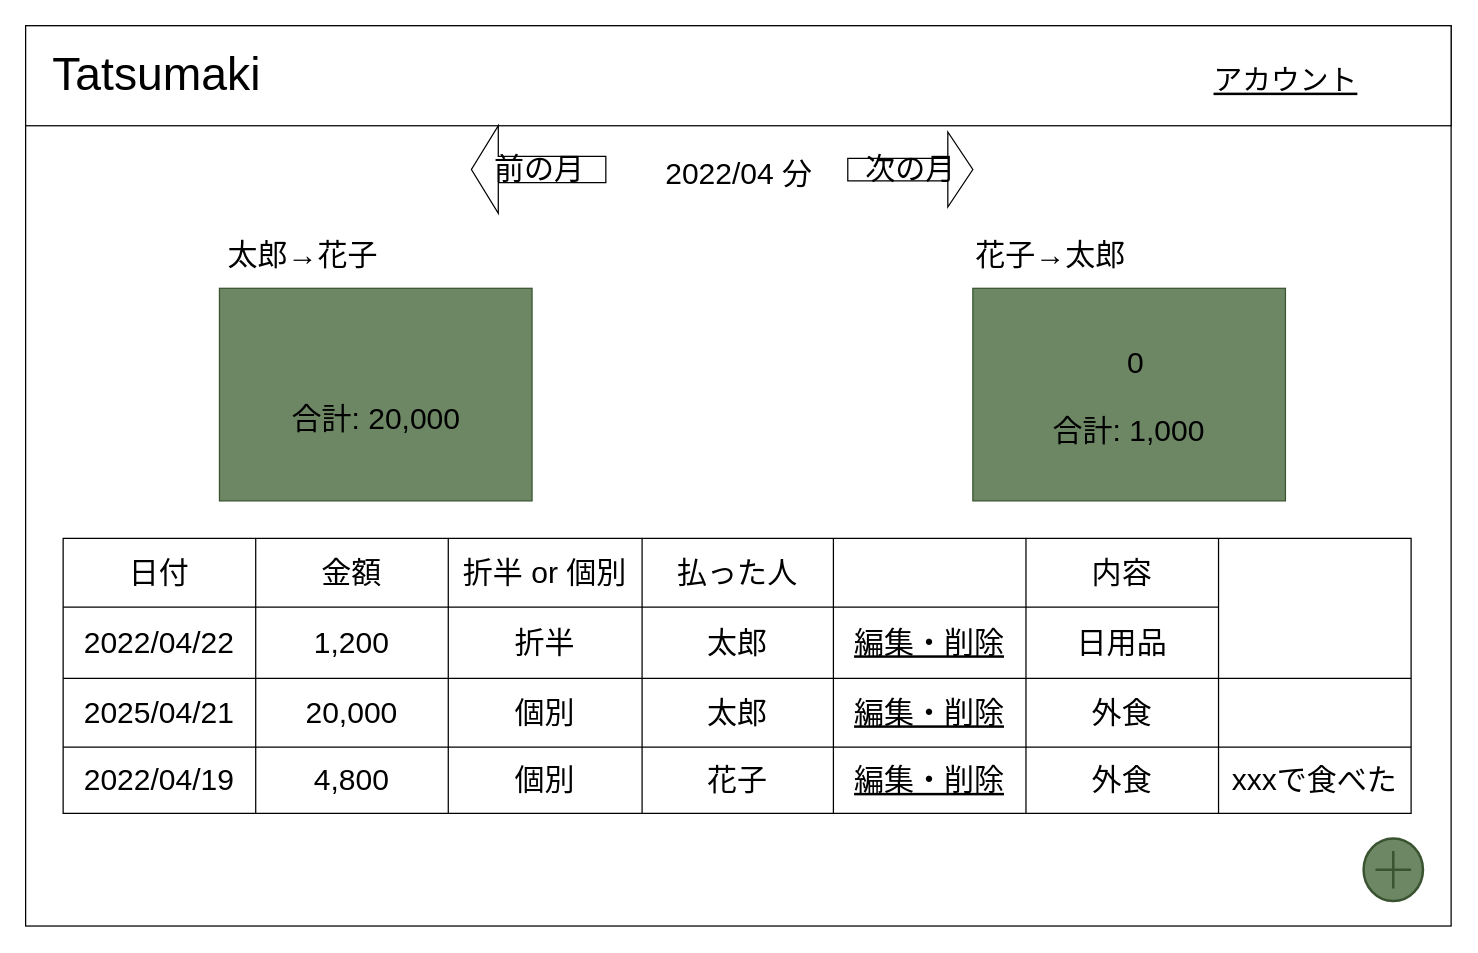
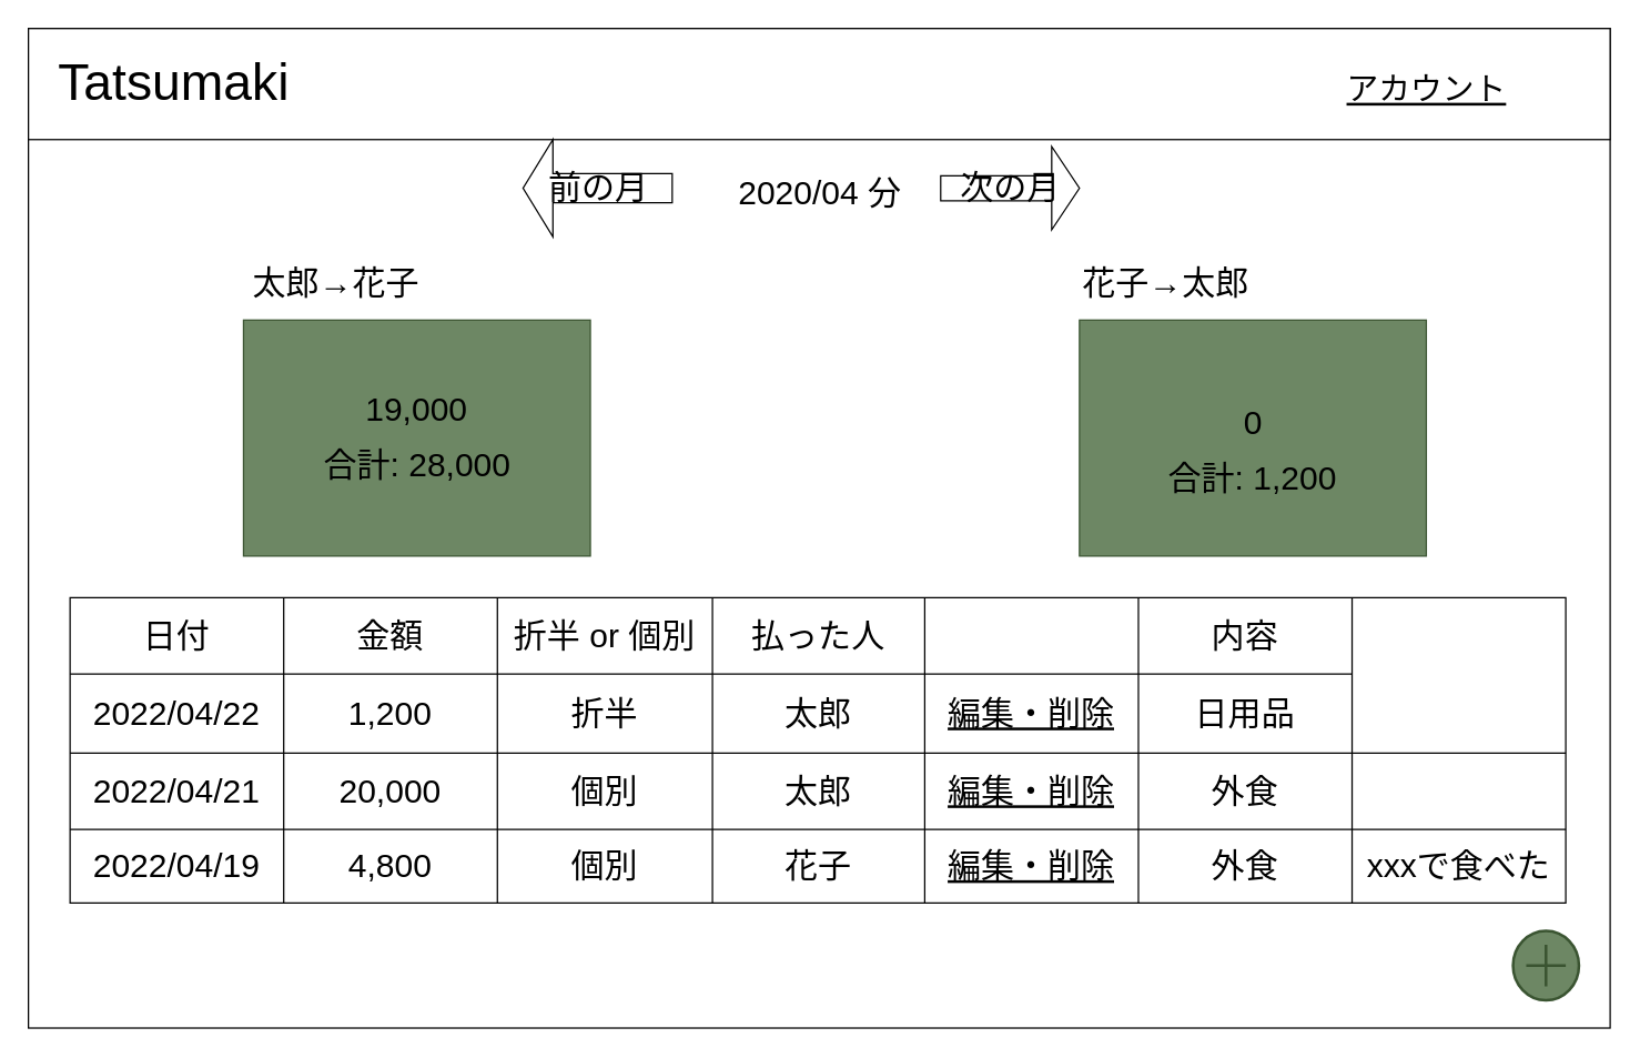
  <mxCell id="0" />
  <mxCell id="1" parent="0" />
  <mxCell id="2" value="" style="rounded=0;whiteSpace=wrap;html=1;" parent="1" vertex="1"><mxGeometry x="20" y="20" width="1140" height="720" as="geometry" /></mxCell>
  <mxCell id="3" value="" style="rounded=0;whiteSpace=wrap;html=1;" parent="1" vertex="1"><mxGeometry x="20" y="20" width="1140" height="80" as="geometry" /></mxCell>
  <mxCell id="4" value="Tatsumaki" style="text;html=1;strokeColor=none;fillColor=none;align=center;verticalAlign=middle;whiteSpace=wrap;rounded=0;fontSize=37;" parent="1" vertex="1"><mxGeometry x="30" y="40" width="190" height="40" as="geometry" /></mxCell>
  <mxCell id="5" value="&lt;font style=&quot;font-size: 23px&quot;&gt;&lt;u&gt;アカウント&lt;/u&gt;&lt;/font&gt;" style="text;html=1;strokeColor=none;fillColor=none;align=center;verticalAlign=middle;whiteSpace=wrap;rounded=0;fontSize=37;" parent="1" vertex="1"><mxGeometry x="958" y="40" width="140" height="40" as="geometry" /></mxCell>
  <mxCell id="6" value="&lt;font style=&quot;font-size: 24px&quot;&gt;太郎→花子&lt;/font&gt;" style="text;html=1;strokeColor=none;fillColor=none;align=left;verticalAlign=middle;whiteSpace=wrap;rounded=0;fontSize=37;" parent="1" vertex="1"><mxGeometry x="180" y="180" width="190" height="40" as="geometry" /></mxCell>
  <mxCell id="7" value="&lt;font style=&quot;font-size: 24px&quot;&gt;花子→太郎&lt;/font&gt;" style="text;html=1;strokeColor=none;fillColor=none;align=left;verticalAlign=middle;whiteSpace=wrap;rounded=0;fontSize=37;" parent="1" vertex="1"><mxGeometry x="777.5" y="180" width="190" height="40" as="geometry" /></mxCell>
  <mxCell id="8" value="" style="shape=table;html=1;whiteSpace=wrap;startSize=0;container=1;collapsible=0;childLayout=tableLayout;fontSize=24;" parent="1" vertex="1"><mxGeometry x="50" y="430" width="1078" height="220" as="geometry" /></mxCell>
  <mxCell id="9" value="" style="shape=partialRectangle;html=1;whiteSpace=wrap;collapsible=0;dropTarget=0;pointerEvents=0;fillColor=none;top=0;left=0;bottom=0;right=0;points=[[0,0.5],[1,0.5]];portConstraint=eastwest;fontSize=24;" parent="8" vertex="1"><mxGeometry width="1078" height="55" as="geometry" /></mxCell>
  <mxCell id="10" value="日付" style="shape=partialRectangle;html=1;whiteSpace=wrap;connectable=0;fillColor=none;top=0;left=0;bottom=0;right=0;overflow=hidden;pointerEvents=1;fontSize=24;" parent="9" vertex="1"><mxGeometry width="154" height="55" as="geometry"><mxRectangle width="154" height="55" as="alternateBounds" /></mxGeometry></mxCell>
  <mxCell id="11" value="金額" style="shape=partialRectangle;html=1;whiteSpace=wrap;connectable=0;fillColor=none;top=0;left=0;bottom=0;right=0;overflow=hidden;pointerEvents=1;fontSize=24;" parent="9" vertex="1"><mxGeometry x="154" width="154" height="55" as="geometry"><mxRectangle width="154" height="55" as="alternateBounds" /></mxGeometry></mxCell>
  <mxCell id="12" value="折半 or 個別" style="shape=partialRectangle;html=1;whiteSpace=wrap;connectable=0;fillColor=none;top=0;left=0;bottom=0;right=0;overflow=hidden;pointerEvents=1;fontSize=24;" parent="9" vertex="1"><mxGeometry x="308" width="155" height="55" as="geometry"><mxRectangle width="155" height="55" as="alternateBounds" /></mxGeometry></mxCell>
  <mxCell id="13" value="払った人" style="shape=partialRectangle;html=1;whiteSpace=wrap;connectable=0;fillColor=none;top=0;left=0;bottom=0;right=0;overflow=hidden;pointerEvents=1;fontSize=24;" parent="9" vertex="1"><mxGeometry x="463" width="153" height="55" as="geometry"><mxRectangle width="153" height="55" as="alternateBounds" /></mxGeometry></mxCell>
  <mxCell id="14" style="shape=partialRectangle;html=1;whiteSpace=wrap;connectable=0;fillColor=none;top=0;left=0;bottom=0;right=0;overflow=hidden;pointerEvents=1;fontSize=24;" parent="9" vertex="1"><mxGeometry x="616" width="154" height="55" as="geometry"><mxRectangle width="154" height="55" as="alternateBounds" /></mxGeometry></mxCell>
  <mxCell id="15" value="内容" style="shape=partialRectangle;html=1;whiteSpace=wrap;connectable=0;fillColor=none;top=0;left=0;bottom=0;right=0;overflow=hidden;pointerEvents=1;fontSize=24;" vertex="1" parent="9"><mxGeometry x="770" width="154" height="55" as="geometry"><mxRectangle width="154" height="55" as="alternateBounds" /></mxGeometry></mxCell>
  <mxCell id="16" value="" style="shape=partialRectangle;html=1;whiteSpace=wrap;collapsible=0;dropTarget=0;pointerEvents=0;fillColor=none;top=0;left=0;bottom=0;right=0;points=[[0,0.5],[1,0.5]];portConstraint=eastwest;fontSize=24;" parent="8" vertex="1"><mxGeometry y="55" width="1078" height="57" as="geometry" /></mxCell>
  <mxCell id="17" value="2022/04/22" style="shape=partialRectangle;html=1;whiteSpace=wrap;connectable=0;fillColor=none;top=0;left=0;bottom=0;right=0;overflow=hidden;pointerEvents=1;fontSize=24;" parent="16" vertex="1"><mxGeometry width="154" height="57" as="geometry"><mxRectangle width="154" height="57" as="alternateBounds" /></mxGeometry></mxCell>
  <mxCell id="18" value="1,200" style="shape=partialRectangle;html=1;whiteSpace=wrap;connectable=0;fillColor=none;top=0;left=0;bottom=0;right=0;overflow=hidden;pointerEvents=1;fontSize=24;" parent="16" vertex="1"><mxGeometry x="154" width="154" height="57" as="geometry"><mxRectangle width="154" height="57" as="alternateBounds" /></mxGeometry></mxCell>
  <mxCell id="19" value="折半" style="shape=partialRectangle;html=1;whiteSpace=wrap;connectable=0;fillColor=none;top=0;left=0;bottom=0;right=0;overflow=hidden;pointerEvents=1;fontSize=24;" parent="16" vertex="1"><mxGeometry x="308" width="155" height="57" as="geometry"><mxRectangle width="155" height="57" as="alternateBounds" /></mxGeometry></mxCell>
  <mxCell id="20" value="太郎" style="shape=partialRectangle;html=1;whiteSpace=wrap;connectable=0;fillColor=none;top=0;left=0;bottom=0;right=0;overflow=hidden;pointerEvents=1;fontSize=24;" parent="16" vertex="1"><mxGeometry x="463" width="153" height="57" as="geometry"><mxRectangle width="153" height="57" as="alternateBounds" /></mxGeometry></mxCell>
  <mxCell id="21" value="&lt;u&gt;編集・削除&lt;/u&gt;" style="shape=partialRectangle;html=1;whiteSpace=wrap;connectable=0;fillColor=none;top=0;left=0;bottom=0;right=0;overflow=hidden;pointerEvents=1;fontSize=24;" parent="16" vertex="1"><mxGeometry x="616" width="154" height="57" as="geometry"><mxRectangle width="154" height="57" as="alternateBounds" /></mxGeometry></mxCell>
  <mxCell id="22" value="日用品" style="shape=partialRectangle;html=1;whiteSpace=wrap;connectable=0;fillColor=none;top=0;left=0;bottom=0;right=0;overflow=hidden;pointerEvents=1;fontSize=24;" vertex="1" parent="16"><mxGeometry x="770" width="154" height="57" as="geometry"><mxRectangle width="154" height="57" as="alternateBounds" /></mxGeometry></mxCell>
  <mxCell id="23" style="shape=partialRectangle;html=1;whiteSpace=wrap;connectable=0;fillColor=none;top=0;left=0;bottom=0;right=0;overflow=hidden;pointerEvents=1;fontSize=24;" vertex="1" parent="16"><mxGeometry x="924" width="154" height="57" as="geometry"><mxRectangle width="154" height="57" as="alternateBounds" /></mxGeometry></mxCell>
  <mxCell id="24" value="" style="shape=partialRectangle;html=1;whiteSpace=wrap;collapsible=0;dropTarget=0;pointerEvents=0;fillColor=none;top=0;left=0;bottom=0;right=0;points=[[0,0.5],[1,0.5]];portConstraint=eastwest;fontSize=24;" parent="8" vertex="1"><mxGeometry y="112" width="1078" height="55" as="geometry" /></mxCell>
- <mxCell id="25" value="2025/04/21" style="shape=partialRectangle;html=1;whiteSpace=wrap;connectable=0;fillColor=none;top=0;left=0;bottom=0;right=0;overflow=hidden;pointerEvents=1;fontSize=24;" parent="24" vertex="1"><mxGeometry width="154" height="55" as="geometry"><mxRectangle width="154" height="55" as="alternateBounds" /></mxGeometry></mxCell>
+ <mxCell id="25" value="2022/04/21" style="shape=partialRectangle;html=1;whiteSpace=wrap;connectable=0;fillColor=none;top=0;left=0;bottom=0;right=0;overflow=hidden;pointerEvents=1;fontSize=24;" parent="24" vertex="1"><mxGeometry width="154" height="55" as="geometry"><mxRectangle width="154" height="55" as="alternateBounds" /></mxGeometry></mxCell>
  <mxCell id="26" value="20,000" style="shape=partialRectangle;html=1;whiteSpace=wrap;connectable=0;fillColor=none;top=0;left=0;bottom=0;right=0;overflow=hidden;pointerEvents=1;fontSize=24;" parent="24" vertex="1"><mxGeometry x="154" width="154" height="55" as="geometry"><mxRectangle width="154" height="55" as="alternateBounds" /></mxGeometry></mxCell>
  <mxCell id="27" value="個別" style="shape=partialRectangle;html=1;whiteSpace=wrap;connectable=0;fillColor=none;top=0;left=0;bottom=0;right=0;overflow=hidden;pointerEvents=1;fontSize=24;" parent="24" vertex="1"><mxGeometry x="308" width="155" height="55" as="geometry"><mxRectangle width="155" height="55" as="alternateBounds" /></mxGeometry></mxCell>
  <mxCell id="28" value="太郎" style="shape=partialRectangle;html=1;whiteSpace=wrap;connectable=0;fillColor=none;top=0;left=0;bottom=0;right=0;overflow=hidden;pointerEvents=1;fontSize=24;" parent="24" vertex="1"><mxGeometry x="463" width="153" height="55" as="geometry"><mxRectangle width="153" height="55" as="alternateBounds" /></mxGeometry></mxCell>
  <mxCell id="29" value="&lt;span&gt;&lt;u&gt;編集・削除&lt;/u&gt;&lt;/span&gt;" style="shape=partialRectangle;html=1;whiteSpace=wrap;connectable=0;fillColor=none;top=0;left=0;bottom=0;right=0;overflow=hidden;pointerEvents=1;fontSize=24;" parent="24" vertex="1"><mxGeometry x="616" width="154" height="55" as="geometry"><mxRectangle width="154" height="55" as="alternateBounds" /></mxGeometry></mxCell>
  <mxCell id="30" value="&lt;span&gt;外食&lt;/span&gt;" style="shape=partialRectangle;html=1;whiteSpace=wrap;connectable=0;fillColor=none;top=0;left=0;bottom=0;right=0;overflow=hidden;pointerEvents=1;fontSize=24;" vertex="1" parent="24"><mxGeometry x="770" width="154" height="55" as="geometry"><mxRectangle width="154" height="55" as="alternateBounds" /></mxGeometry></mxCell>
  <mxCell id="31" style="shape=partialRectangle;html=1;whiteSpace=wrap;connectable=0;fillColor=none;top=0;left=0;bottom=0;right=0;overflow=hidden;pointerEvents=1;fontSize=24;" vertex="1" parent="24"><mxGeometry x="924" width="154" height="55" as="geometry"><mxRectangle width="154" height="55" as="alternateBounds" /></mxGeometry></mxCell>
  <mxCell id="32" style="shape=partialRectangle;html=1;whiteSpace=wrap;collapsible=0;dropTarget=0;pointerEvents=0;fillColor=none;top=0;left=0;bottom=0;right=0;points=[[0,0.5],[1,0.5]];portConstraint=eastwest;fontSize=24;" parent="8" vertex="1"><mxGeometry y="167" width="1078" height="53" as="geometry" /></mxCell>
  <mxCell id="33" value="&lt;span&gt;2022/04/19&lt;/span&gt;" style="shape=partialRectangle;html=1;whiteSpace=wrap;connectable=0;fillColor=none;top=0;left=0;bottom=0;right=0;overflow=hidden;pointerEvents=1;fontSize=24;" parent="32" vertex="1"><mxGeometry width="154" height="53" as="geometry"><mxRectangle width="154" height="53" as="alternateBounds" /></mxGeometry></mxCell>
  <mxCell id="34" value="4,800" style="shape=partialRectangle;html=1;whiteSpace=wrap;connectable=0;fillColor=none;top=0;left=0;bottom=0;right=0;overflow=hidden;pointerEvents=1;fontSize=24;" parent="32" vertex="1"><mxGeometry x="154" width="154" height="53" as="geometry"><mxRectangle width="154" height="53" as="alternateBounds" /></mxGeometry></mxCell>
  <mxCell id="35" value="個別" style="shape=partialRectangle;html=1;whiteSpace=wrap;connectable=0;fillColor=none;top=0;left=0;bottom=0;right=0;overflow=hidden;pointerEvents=1;fontSize=24;" parent="32" vertex="1"><mxGeometry x="308" width="155" height="53" as="geometry"><mxRectangle width="155" height="53" as="alternateBounds" /></mxGeometry></mxCell>
  <mxCell id="36" value="花子" style="shape=partialRectangle;html=1;whiteSpace=wrap;connectable=0;fillColor=none;top=0;left=0;bottom=0;right=0;overflow=hidden;pointerEvents=1;fontSize=24;" parent="32" vertex="1"><mxGeometry x="463" width="153" height="53" as="geometry"><mxRectangle width="153" height="53" as="alternateBounds" /></mxGeometry></mxCell>
  <mxCell id="37" value="&lt;span&gt;&lt;u&gt;編集・削除&lt;/u&gt;&lt;/span&gt;" style="shape=partialRectangle;html=1;whiteSpace=wrap;connectable=0;fillColor=none;top=0;left=0;bottom=0;right=0;overflow=hidden;pointerEvents=1;fontSize=24;" parent="32" vertex="1"><mxGeometry x="616" width="154" height="53" as="geometry"><mxRectangle width="154" height="53" as="alternateBounds" /></mxGeometry></mxCell>
  <mxCell id="38" value="外食" style="shape=partialRectangle;html=1;whiteSpace=wrap;connectable=0;fillColor=none;top=0;left=0;bottom=0;right=0;overflow=hidden;pointerEvents=1;fontSize=24;" vertex="1" parent="32"><mxGeometry x="770" width="154" height="53" as="geometry"><mxRectangle width="154" height="53" as="alternateBounds" /></mxGeometry></mxCell>
  <mxCell id="39" value="xxxで食べた" style="shape=partialRectangle;html=1;whiteSpace=wrap;connectable=0;fillColor=none;top=0;left=0;bottom=0;right=0;overflow=hidden;pointerEvents=1;fontSize=24;" vertex="1" parent="32"><mxGeometry x="924" width="154" height="53" as="geometry"><mxRectangle width="154" height="53" as="alternateBounds" /></mxGeometry></mxCell>
  <mxCell id="40" value="" style="html=1;verticalLabelPosition=bottom;align=center;labelBackgroundColor=#ffffff;verticalAlign=top;strokeWidth=2;strokeColor=#3A5431;shadow=0;dashed=0;shape=mxgraph.ios7.icons.add;fontSize=24;fillColor=#6d8764;fontColor=#ffffff;" parent="1" vertex="1"><mxGeometry x="1090" y="670" width="47.5" height="50" as="geometry" /></mxCell>
- <mxCell id="41" value="&lt;span style=&quot;font-size: 24px&quot;&gt;2022/04 分&lt;/span&gt;" style="text;html=1;strokeColor=none;fillColor=none;align=left;verticalAlign=middle;whiteSpace=wrap;rounded=0;fontSize=37;" parent="1" vertex="1"><mxGeometry x="530" y="115" width="190" height="40" as="geometry" /></mxCell>
+ <mxCell id="41" value="&lt;span style=&quot;font-size: 24px&quot;&gt;2020/04 分&lt;/span&gt;" style="text;html=1;strokeColor=none;fillColor=none;align=left;verticalAlign=middle;whiteSpace=wrap;rounded=0;fontSize=37;" parent="1" vertex="1"><mxGeometry x="530" y="115" width="190" height="40" as="geometry" /></mxCell>
  <mxCell id="42" value="" style="group" parent="1" vertex="1" connectable="0"><mxGeometry x="175" y="230" width="250" height="170" as="geometry" /></mxCell>
  <mxCell id="43" value="" style="rounded=0;whiteSpace=wrap;html=1;fontSize=23;fillColor=#6d8764;fontColor=#ffffff;strokeColor=#3A5431;" parent="42" vertex="1"><mxGeometry width="250" height="170" as="geometry" /></mxCell>
- <mxCell id="45" value="合計: 20,000" style="text;html=1;strokeColor=none;fillColor=none;align=center;verticalAlign=middle;whiteSpace=wrap;rounded=0;fontSize=24;" parent="42" vertex="1"><mxGeometry x="22.5" y="90" width="205" height="30" as="geometry" /></mxCell>
+ <mxCell id="44" value="19,000" style="text;html=1;strokeColor=none;fillColor=none;align=center;verticalAlign=middle;whiteSpace=wrap;rounded=0;fontSize=24;" parent="42" vertex="1"><mxGeometry x="95" y="50" width="60" height="30" as="geometry" /></mxCell>
+ <mxCell id="45" value="合計: 28,000" style="text;html=1;strokeColor=none;fillColor=none;align=center;verticalAlign=middle;whiteSpace=wrap;rounded=0;fontSize=24;" parent="42" vertex="1"><mxGeometry x="22.5" y="90" width="205" height="30" as="geometry" /></mxCell>
  <mxCell id="46" value="" style="group" parent="1" vertex="1" connectable="0"><mxGeometry x="777.5" y="230" width="250" height="170" as="geometry" /></mxCell>
  <mxCell id="47" value="" style="rounded=0;whiteSpace=wrap;html=1;fontSize=23;fillColor=#6d8764;fontColor=#ffffff;strokeColor=#3A5431;" parent="46" vertex="1"><mxGeometry width="250" height="170" as="geometry" /></mxCell>
- <mxCell id="48" value="0" style="text;html=1;strokeColor=none;fillColor=none;align=center;verticalAlign=middle;whiteSpace=wrap;rounded=0;fontSize=24;" parent="46" vertex="1"><mxGeometry x="100" y="45" width="60" height="30" as="geometry" /></mxCell>
- <mxCell id="49" value="合計: 1,000" style="text;html=1;strokeColor=none;fillColor=none;align=center;verticalAlign=middle;whiteSpace=wrap;rounded=0;fontSize=24;" parent="46" vertex="1"><mxGeometry x="22.5" y="100" width="205" height="30" as="geometry" /></mxCell>
+ <mxCell id="48" value="0" style="text;html=1;strokeColor=none;fillColor=none;align=center;verticalAlign=middle;whiteSpace=wrap;rounded=0;fontSize=24;" parent="46" vertex="1"><mxGeometry x="95" y="60" width="60" height="30" as="geometry" /></mxCell>
+ <mxCell id="49" value="合計: 1,200" style="text;html=1;strokeColor=none;fillColor=none;align=center;verticalAlign=middle;whiteSpace=wrap;rounded=0;fontSize=24;" parent="46" vertex="1"><mxGeometry x="22.5" y="100" width="205" height="30" as="geometry" /></mxCell>
  <mxCell id="50" value="前の月" style="shape=singleArrow;direction=west;whiteSpace=wrap;html=1;fontSize=24;" parent="1" vertex="1"><mxGeometry x="376.5" y="100" width="107.5" height="70" as="geometry" /></mxCell>
  <mxCell id="51" value="次の月" style="shape=singleArrow;direction=east;whiteSpace=wrap;html=1;fontSize=24;" parent="1" vertex="1"><mxGeometry x="677.5" y="105" width="100" height="60" as="geometry" /></mxCell>
